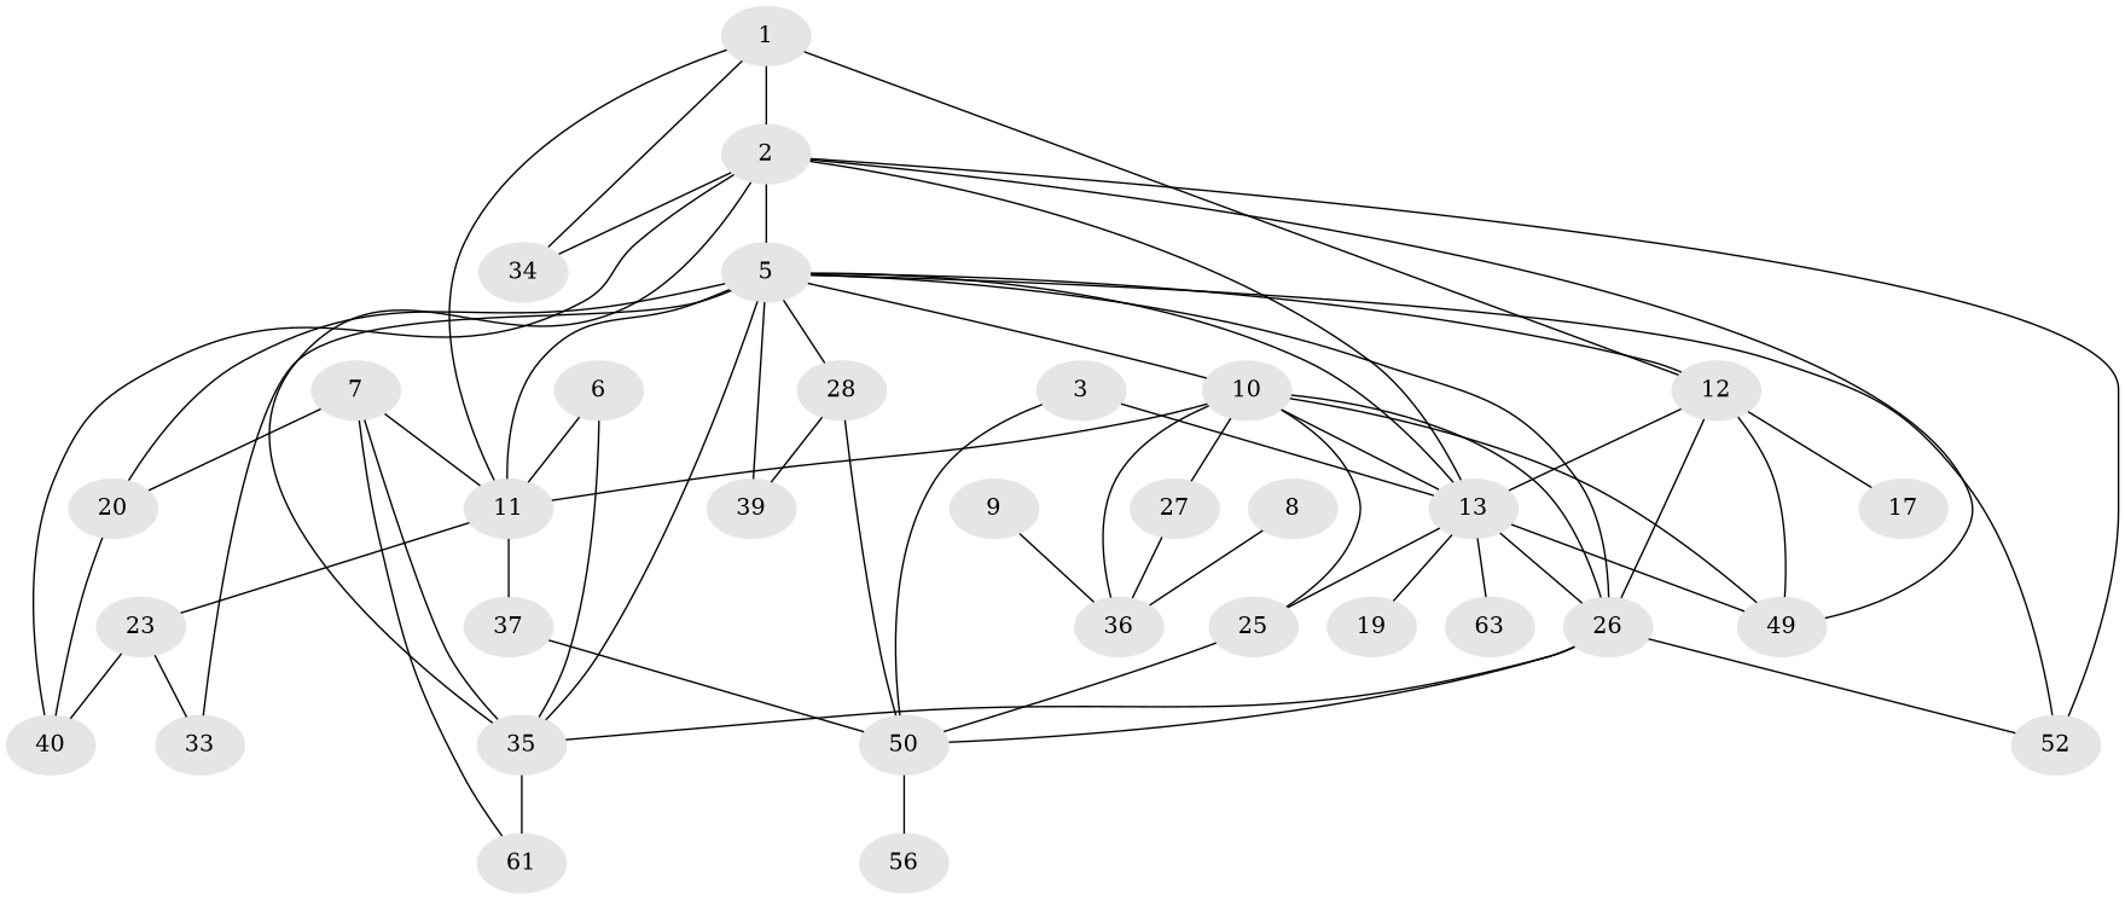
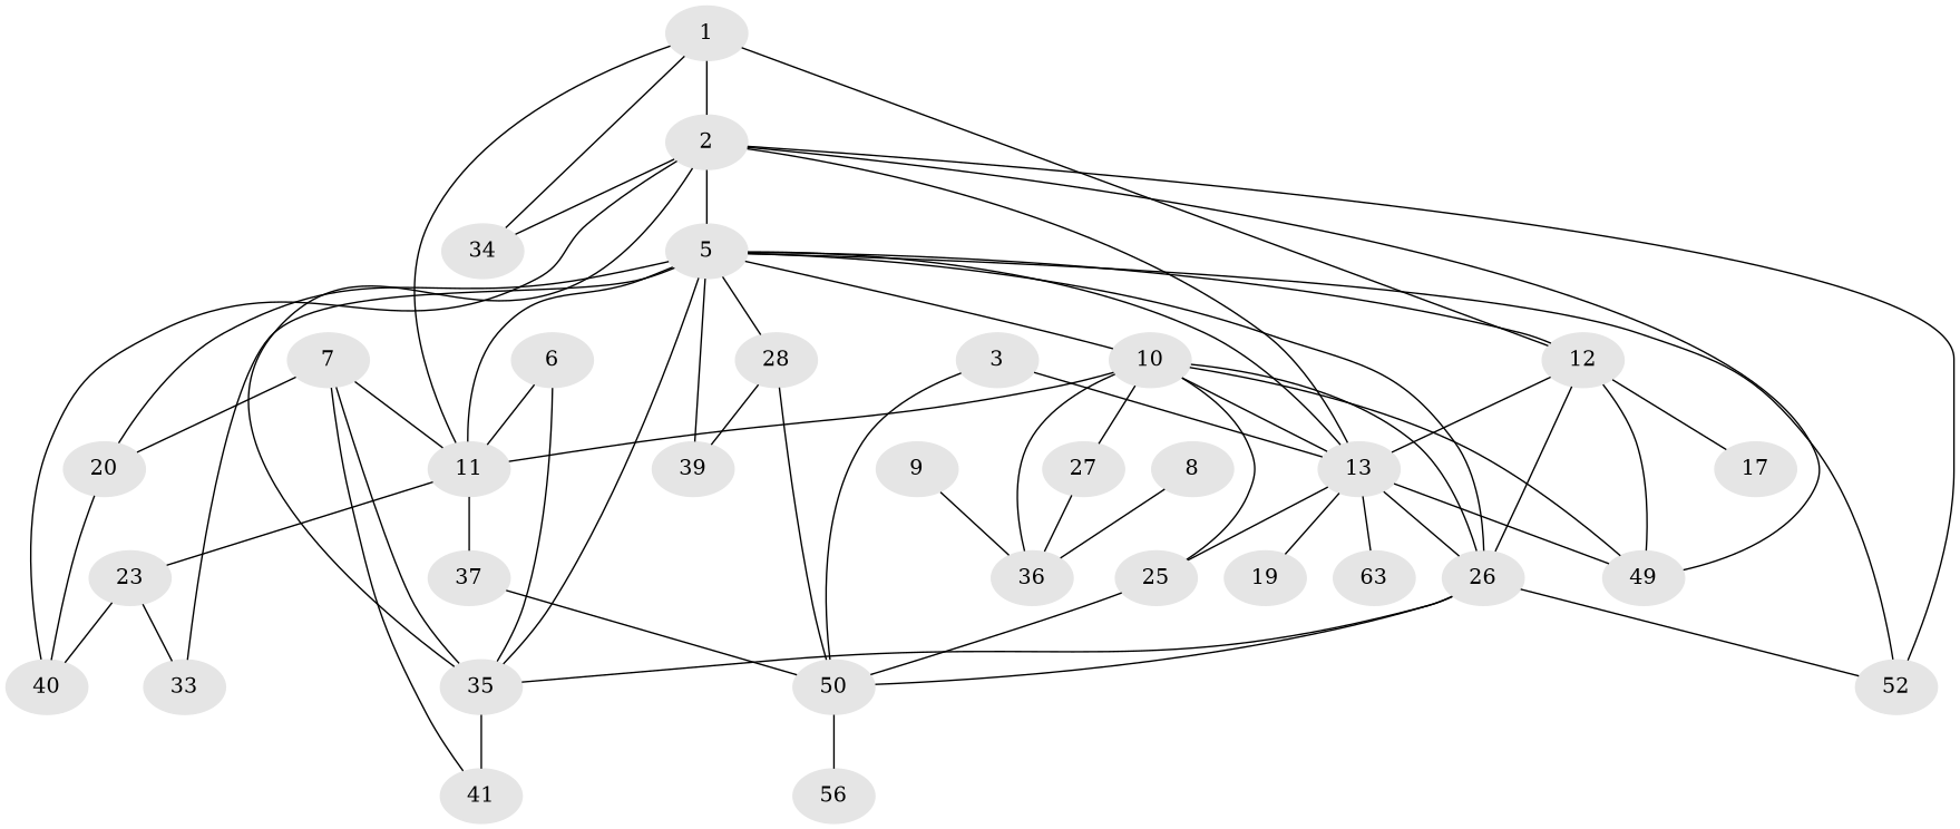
  graph {
    node [color=gray90 style=filled]
    5 [super="+29+15+14+24"]
    11 [super="+48+31+55"]
    12 [super="+18"]
    13 [super="+61"]
    35 [super="+43+42"]
    52 [super="+66"]
    10 [super="+46+53"]
    20 [super="+21"]
    26 [super="+45+59"]
    28 [super="+30"]
    33
    39 [super="+54"]
    1
    34
    2 [super="+22+4"]
    23 [super="+65"]
    37
    49
    17
    40
    25 [super="+38"]
    19
    63
-   41 [label=61]
+   41
    3 [super="+16"]
    50 [super="+60"]
    56
    36
    27 [super="+44+51"]
    6
    7
    8
    9
    5 -- 11 [weight=2]
    5 -- 12
    5 -- 13
    5 -- 35
    5 -- 52
    5 -- 10
    5 -- 20 [weight=2]
    5 -- 26
    5 -- 28
    5 -- 33
    5 -- 39
    11 -- 23 [weight=2]
    11 -- 37
    12 -- 13
    12 -- 26
    12 -- 49
    12 -- 17
    13 -- 26
    13 -- 49
    13 -- 25
    13 -- 19
    13 -- 63
    35 -- 41 [weight=2]
    10 -- 11
    10 -- 13
    10 -- 26
    10 -- 49
    10 -- 25
    10 -- 36
    10 -- 27
    20 -- 40
    26 -- 35
    26 -- 52
    26 -- 50
    28 -- 39
    28 -- 50
    1 -- 11
    1 -- 12
    1 -- 34
    1 -- 2 [weight=2]
    2 -- 5
    2 -- 13 [weight=2]
    2 -- 35
    2 -- 52
    2 -- 34
    2 -- 49
    2 -- 40
    23 -- 33
    23 -- 40
    37 -- 50
    25 -- 50
    3 -- 13
    3 -- 50
    50 -- 56
    27 -- 36
    6 -- 11
    6 -- 35
    7 -- 11
    7 -- 35
    7 -- 20
    7 -- 41
    8 -- 36
    9 -- 36
  }
